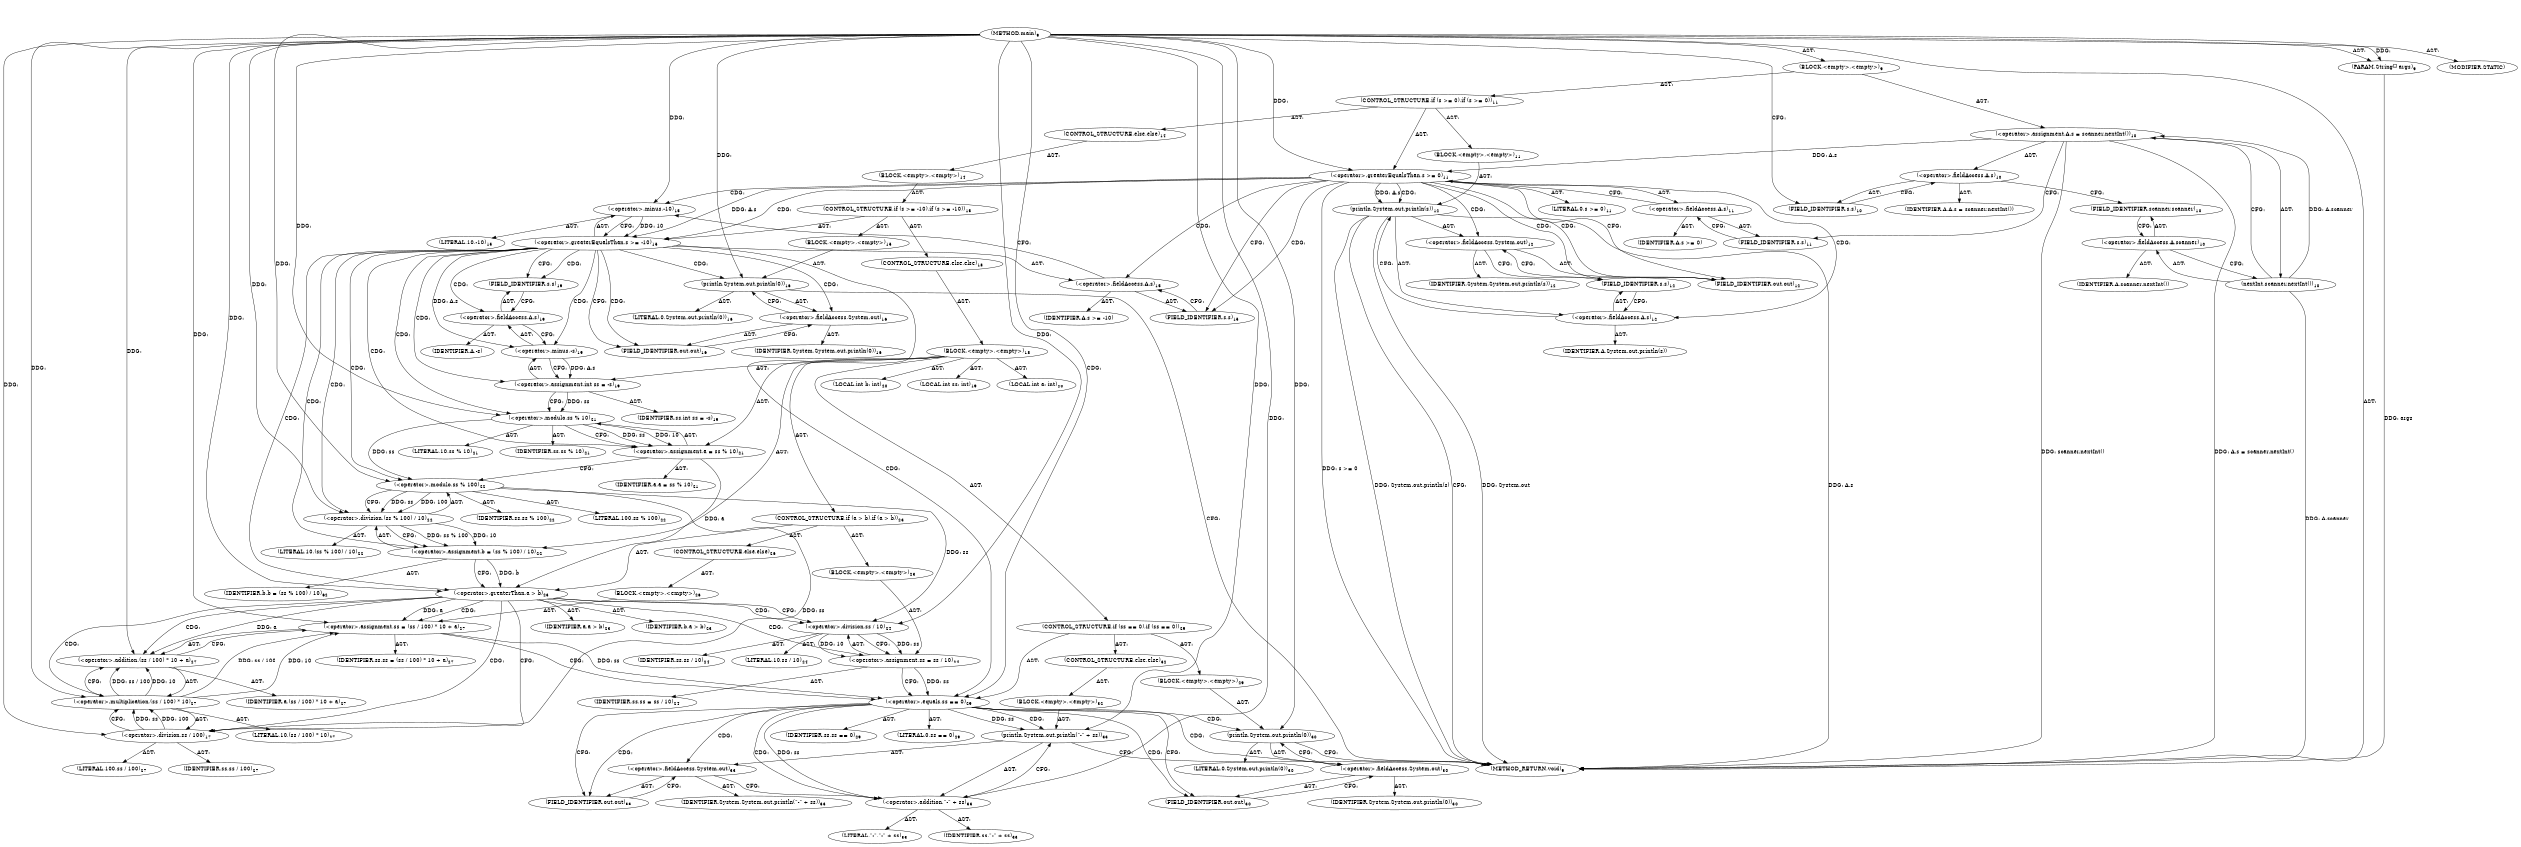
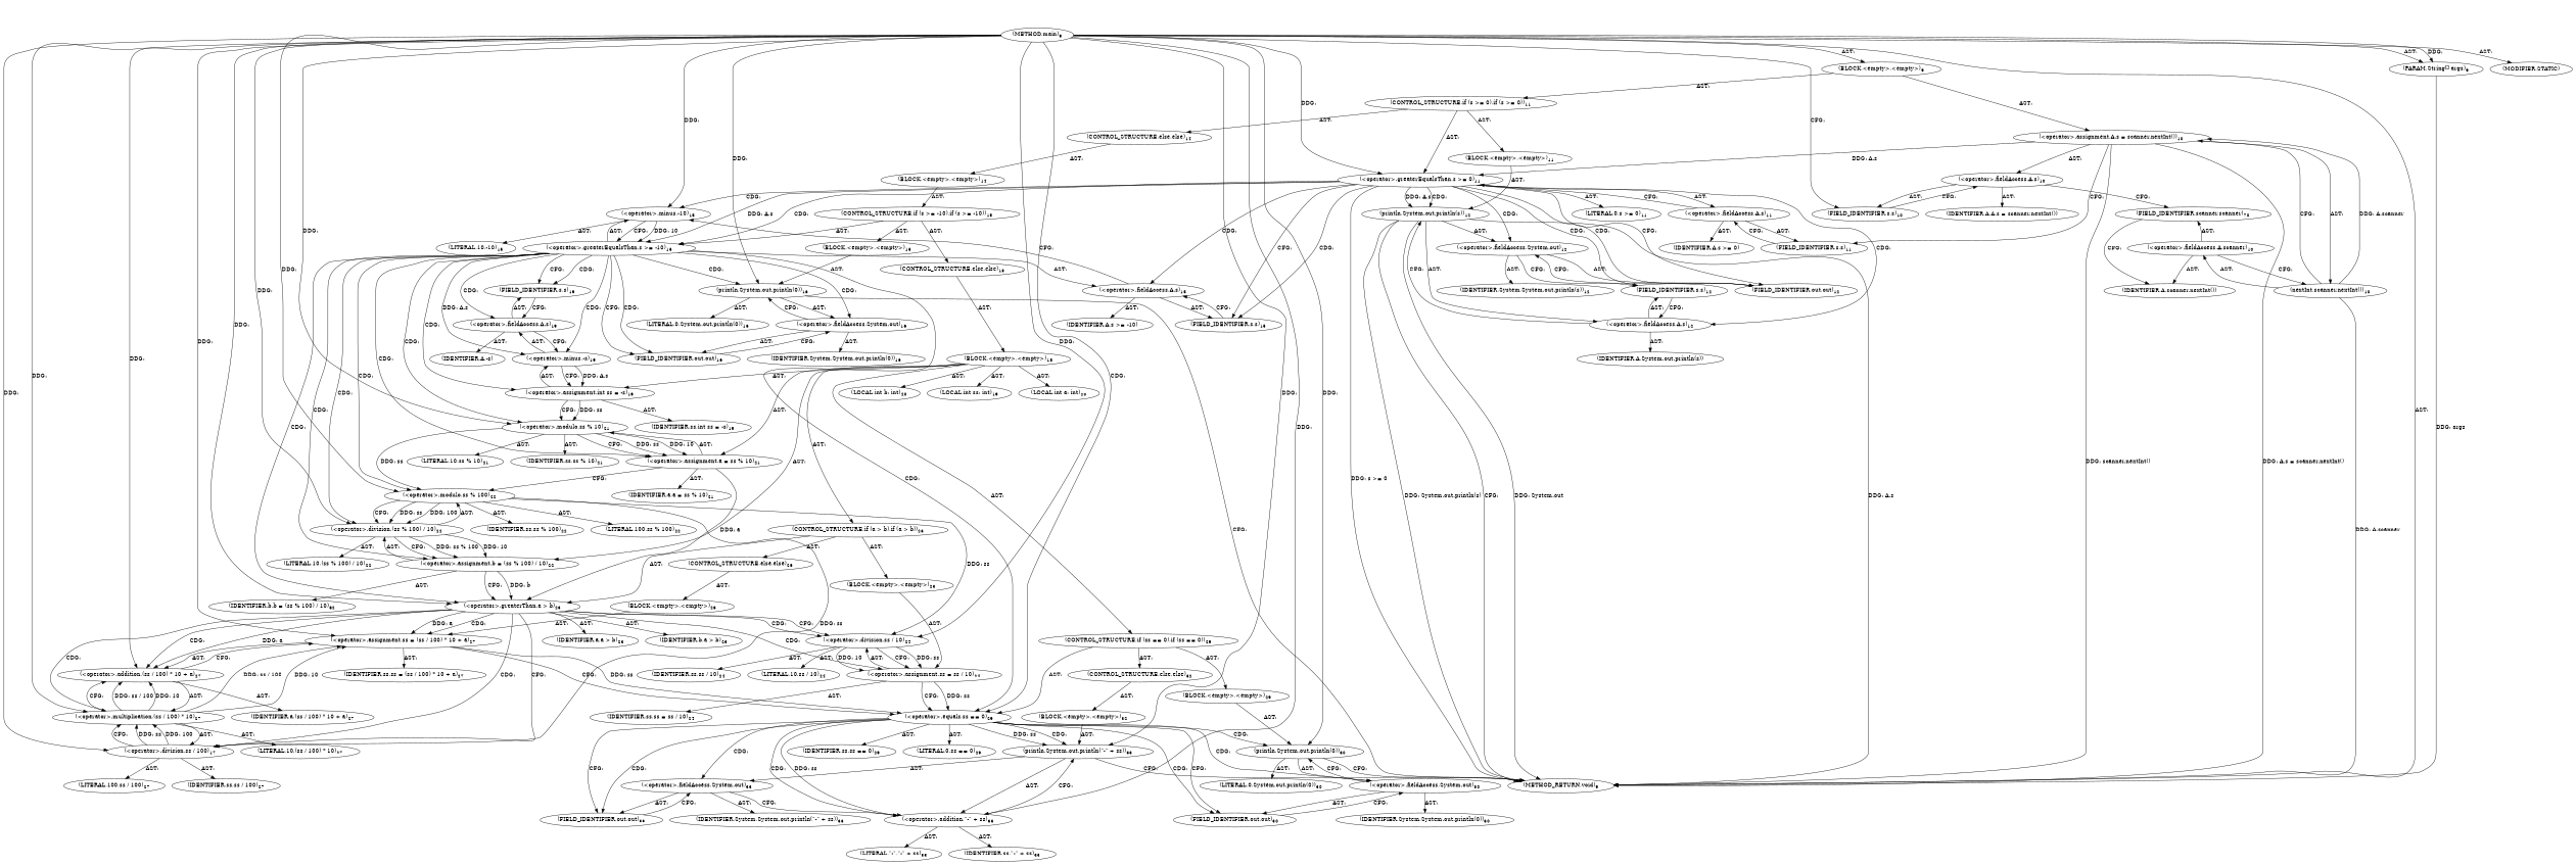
  digraph {
    n1 [label=<(METHOD,main)<SUB>9</SUB>>]
    n2 [label=<(PARAM,String[] args)<SUB>9</SUB>>]
    n3 [label=<(BLOCK,&lt;empty&gt;,&lt;empty&gt;)<SUB>9</SUB>>]
    n4 [label=<(FIELD_IDENTIFIER,s,s)<SUB>10</SUB>>]
    n5 [label=<(&lt;operator&gt;.greaterEqualsThan,s &gt;= 0)<SUB>11</SUB>>]
    n6 [label=<(&lt;operator&gt;.minus,-10)<SUB>15</SUB>>]
    n7 [label=<(println,System.out.println(0))<SUB>16</SUB>>]
    n8 [label=<(&lt;operator&gt;.modulo,ss % 10)<SUB>21</SUB>>]
    n9 [label=<(&lt;operator&gt;.division,(ss % 100) / 10)<SUB>22</SUB>>]
    n10 [label=<(&lt;operator&gt;.modulo,ss % 100)<SUB>22</SUB>>]
    n11 [label=<(&lt;operator&gt;.greaterThan,a &gt; b)<SUB>23</SUB>>]
    n12 [label=<(&lt;operator&gt;.division,ss / 10)<SUB>24</SUB>>]
    n13 [label=<(&lt;operator&gt;.assignment,ss = (ss / 100) * 10 + a)<SUB>27</SUB>>]
    n14 [label=<(&lt;operator&gt;.addition,(ss / 100) * 10 + a)<SUB>27</SUB>>]
    n15 [label=<(&lt;operator&gt;.multiplication,(ss / 100) * 10)<SUB>27</SUB>>]
    n16 [label=<(&lt;operator&gt;.division,ss / 100)<SUB>17</SUB>>]
    n17 [label=<(&lt;operator&gt;.equals,ss == 0)<SUB>29</SUB>>]
    n18 [label=<(println,System.out.println(0))<SUB>30</SUB>>]
    n19 [label=<(println,System.out.println(&quot;-&quot; + ss))<SUB>33</SUB>>]
    n20 [label=<(&lt;operator&gt;.addition,&quot;-&quot; + ss)<SUB>33</SUB>>]
    n21 [label=<(MODIFIER,STATIC)>]
    n22 [label=<(METHOD_RETURN,void)<SUB>9</SUB>>]
    n23 [label=<(&lt;operator&gt;.assignment,A.s = scanner.nextInt())<SUB>10</SUB>>]
    n24 [label=<(CONTROL_STRUCTURE,if (s &gt;= 0),if (s &gt;= 0))<SUB>11</SUB>>]
    n25 [label=<(&lt;operator&gt;.fieldAccess,A.s)<SUB>10</SUB>>]
    n26 [label=<(&lt;operator&gt;.fieldAccess,A.s)<SUB>11</SUB>>]
    n27 [label=<(LITERAL,0,s &gt;= 0)<SUB>11</SUB>>]
    n28 [label=<(println,System.out.println(s))<SUB>12</SUB>>]
    n29 [label=<(&lt;operator&gt;.fieldAccess,System.out)<SUB>12</SUB>>]
    n30 [label=<(FIELD_IDENTIFIER,out,out)<SUB>12</SUB>>]
    n31 [label=<(&lt;operator&gt;.fieldAccess,A.s)<SUB>12</SUB>>]
    n32 [label=<(FIELD_IDENTIFIER,s,s)<SUB>12</SUB>>]
    n33 [label=<(&lt;operator&gt;.greaterEqualsThan,s &gt;= -10)<SUB>15</SUB>>]
    n34 [label=<(&lt;operator&gt;.fieldAccess,A.s)<SUB>15</SUB>>]
    n35 [label=<(FIELD_IDENTIFIER,s,s)<SUB>15</SUB>>]
    n36 [label=<(LITERAL,10,-10)<SUB>15</SUB>>]
    n37 [label=<(&lt;operator&gt;.fieldAccess,System.out)<SUB>16</SUB>>]
    n38 [label=<(LITERAL,0,System.out.println(0))<SUB>16</SUB>>]
    n39 [label=<(&lt;operator&gt;.assignment,a = ss % 10)<SUB>21</SUB>>]
    n40 [label=<(IDENTIFIER,ss,ss % 10)<SUB>21</SUB>>]
    n41 [label=<(LITERAL,10,ss % 10)<SUB>21</SUB>>]
    n42 [label=<(&lt;operator&gt;.assignment,b = (ss % 100) / 10)<SUB>22</SUB>>]
    n43 [label=<(LITERAL,10,(ss % 100) / 10)<SUB>22</SUB>>]
    n44 [label=<(IDENTIFIER,ss,ss % 100)<SUB>22</SUB>>]
    n45 [label=<(LITERAL,100,ss % 100)<SUB>22</SUB>>]
    n46 [label=<(IDENTIFIER,a,a &gt; b)<SUB>23</SUB>>]
    n47 [label=<(IDENTIFIER,b,a &gt; b)<SUB>23</SUB>>]
    n48 [label=<(&lt;operator&gt;.assignment,ss = ss / 10)<SUB>24</SUB>>]
    n49 [label=<(IDENTIFIER,ss,ss / 10)<SUB>24</SUB>>]
    n50 [label=<(LITERAL,10,ss / 10)<SUB>24</SUB>>]
    n51 [label=<(IDENTIFIER,ss,ss = (ss / 100) * 10 + a)<SUB>27</SUB>>]
    n52 [label=<(IDENTIFIER,a,(ss / 100) * 10 + a)<SUB>27</SUB>>]
    n53 [label=<(LITERAL,10,(ss / 100) * 10)<SUB>27</SUB>>]
    n54 [label=<(IDENTIFIER,ss,ss / 100)<SUB>27</SUB>>]
    n55 [label=<(LITERAL,100,ss / 100)<SUB>27</SUB>>]
    n56 [label=<(IDENTIFIER,ss,ss == 0)<SUB>29</SUB>>]
    n57 [label=<(LITERAL,0,ss == 0)<SUB>29</SUB>>]
    n58 [label=<(&lt;operator&gt;.fieldAccess,System.out)<SUB>30</SUB>>]
    n59 [label=<(FIELD_IDENTIFIER,out,out)<SUB>30</SUB>>]
    n60 [label=<(&lt;operator&gt;.fieldAccess,System.out)<SUB>33</SUB>>]
    n61 [label=<(FIELD_IDENTIFIER,out,out)<SUB>33</SUB>>]
    n62 [label=<(LITERAL,0,System.out.println(0))<SUB>30</SUB>>]
    n63 [label=<(LITERAL,&quot;-&quot;,&quot;-&quot; + ss)<SUB>33</SUB>>]
    n64 [label=<(IDENTIFIER,ss,&quot;-&quot; + ss)<SUB>33</SUB>>]
    n65 [label=<(nextInt,scanner.nextInt())<SUB>10</SUB>>]
    n66 [label=<(FIELD_IDENTIFIER,s,s)<SUB>11</SUB>>]
    n67 [label=<(BLOCK,&lt;empty&gt;,&lt;empty&gt;)<SUB>11</SUB>>]
    n68 [label=<(CONTROL_STRUCTURE,else,else)<SUB>14</SUB>>]
    n69 [label=<(IDENTIFIER,A,A.s = scanner.nextInt())>]
-   n70 [label=<(FIELD_IDENTIFIER,scanner,scanner)<SUB>10</SUB>>]
+   n70 [label=<(FIELD_IDENTIFIER,scanner,scanner)<SUB>70</SUB>>]
    n71 [label=<(&lt;operator&gt;.fieldAccess,A.scanner)<SUB>10</SUB>>]
    n72 [label=<(IDENTIFIER,A,scanner.nextInt())>]
    n73 [label=<(BLOCK,&lt;empty&gt;,&lt;empty&gt;)<SUB>14</SUB>>]
    n74 [label=<(IDENTIFIER,A,s &gt;= 0)>]
    n75 [label=<(IDENTIFIER,System,System.out.println(s))<SUB>12</SUB>>]
    n76 [label=<(IDENTIFIER,A,System.out.println(s))>]
    n77 [label=<(FIELD_IDENTIFIER,out,out)<SUB>16</SUB>>]
    n78 [label=<(&lt;operator&gt;.assignment,int ss = -s)<SUB>19</SUB>>]
    n79 [label=<(&lt;operator&gt;.minus,-s)<SUB>19</SUB>>]
    n80 [label=<(&lt;operator&gt;.fieldAccess,A.s)<SUB>19</SUB>>]
    n81 [label=<(FIELD_IDENTIFIER,s,s)<SUB>19</SUB>>]
    n82 [label=<(IDENTIFIER,A,s &gt;= -10)>]
    n83 [label=<(CONTROL_STRUCTURE,if (s &gt;= -10),if (s &gt;= -10))<SUB>15</SUB>>]
    n84 [label=<(BLOCK,&lt;empty&gt;,&lt;empty&gt;)<SUB>15</SUB>>]
    n85 [label=<(CONTROL_STRUCTURE,else,else)<SUB>18</SUB>>]
    n86 [label=<(BLOCK,&lt;empty&gt;,&lt;empty&gt;)<SUB>18</SUB>>]
    n87 [label=<(IDENTIFIER,System,System.out.println(0))<SUB>16</SUB>>]
    n88 [label=<(IDENTIFIER,ss,int ss = -s)<SUB>19</SUB>>]
    n89 [label=<(IDENTIFIER,A,-s)>]
    n90 [label=<(IDENTIFIER,a,a = ss % 10)<SUB>21</SUB>>]
    n91 [label=<(IDENTIFIER,b,b = (ss % 100) / 10)<SUB>62</SUB>>]
    n92 [label=<(LOCAL,int ss: int)<SUB>19</SUB>>]
    n93 [label=<(LOCAL,int a: int)<SUB>20</SUB>>]
    n94 [label=<(LOCAL,int b: int)<SUB>20</SUB>>]
    n95 [label=<(CONTROL_STRUCTURE,if (a &gt; b),if (a &gt; b))<SUB>23</SUB>>]
    n96 [label=<(CONTROL_STRUCTURE,if (ss == 0),if (ss == 0))<SUB>29</SUB>>]
    n97 [label=<(BLOCK,&lt;empty&gt;,&lt;empty&gt;)<SUB>23</SUB>>]
    n98 [label=<(CONTROL_STRUCTURE,else,else)<SUB>26</SUB>>]
    n99 [label=<(BLOCK,&lt;empty&gt;,&lt;empty&gt;)<SUB>29</SUB>>]
    n100 [label=<(CONTROL_STRUCTURE,else,else)<SUB>32</SUB>>]
    n101 [label=<(BLOCK,&lt;empty&gt;,&lt;empty&gt;)<SUB>26</SUB>>]
    n102 [label=<(IDENTIFIER,ss,ss = ss / 10)<SUB>24</SUB>>]
    n103 [label=<(BLOCK,&lt;empty&gt;,&lt;empty&gt;)<SUB>32</SUB>>]
    n104 [label=<(IDENTIFIER,System,System.out.println(0))<SUB>30</SUB>>]
    n105 [label=<(IDENTIFIER,System,System.out.println(&quot;-&quot; + ss))<SUB>33</SUB>>]
    n1 -> n2 [label="AST: "]
    n1 -> n2 [label="DDG: "]
    n1 -> n3 [label="AST: "]
    n1 -> n4 [label="CFG: "]
    n1 -> n5 [label="DDG: "]
    n1 -> n6 [label="DDG: "]
    n1 -> n7 [label="DDG: "]
    n1 -> n8 [label="DDG: "]
    n1 -> n9 [label="DDG: "]
    n1 -> n10 [label="DDG: "]
    n1 -> n11 [label="DDG: "]
    n1 -> n12 [label="DDG: "]
    n1 -> n13 [label="DDG: "]
    n1 -> n14 [label="DDG: "]
    n1 -> n15 [label="DDG: "]
    n1 -> n16 [label="DDG: "]
    n1 -> n17 [label="CDG: "]
    n1 -> n18 [label="DDG: "]
    n1 -> n19 [label="DDG: "]
    n1 -> n20 [label="DDG: "]
    n1 -> n21 [label="AST: "]
    n1 -> n22 [label="AST: "]
    n2 -> n22 [label="DDG: args"]
    n3 -> n23 [label="AST: "]
    n3 -> n24 [label="AST: "]
    n4 -> n25 [label="CFG: "]
    n5 -> n6 [label="CDG: "]
    n5 -> n22 [label="DDG: s &gt;= 0"]
    n5 -> n26 [label="AST: "]
    n5 -> n27 [label="AST: "]
    n5 -> n28 [label="DDG: A.s"]
    n5 -> n28 [label="CDG: "]
    n5 -> n29 [label="CDG: "]
    n5 -> n30 [label="CFG: "]
    n5 -> n30 [label="CDG: "]
    n5 -> n31 [label="CDG: "]
    n5 -> n32 [label="CDG: "]
    n5 -> n33 [label="DDG: A.s"]
    n5 -> n33 [label="CDG: "]
    n5 -> n34 [label="CDG: "]
    n5 -> n35 [label="CFG: "]
    n5 -> n35 [label="CDG: "]
    n6 -> n33 [label="CFG: "]
    n6 -> n33 [label="DDG: 10"]
    n6 -> n36 [label="AST: "]
    n7 -> n22 [label="CFG: "]
    n7 -> n37 [label="AST: "]
    n7 -> n38 [label="AST: "]
    n8 -> n10 [label="DDG: ss"]
    n8 -> n39 [label="CFG: "]
    n8 -> n39 [label="DDG: ss"]
    n8 -> n39 [label="DDG: 10"]
    n8 -> n40 [label="AST: "]
    n8 -> n41 [label="AST: "]
    n9 -> n10 [label="AST: "]
    n9 -> n42 [label="CFG: "]
    n9 -> n42 [label="DDG: ss % 100"]
    n9 -> n42 [label="DDG: 10"]
    n9 -> n43 [label="AST: "]
    n10 -> n9 [label="CFG: "]
    n10 -> n9 [label="DDG: ss"]
    n10 -> n9 [label="DDG: 100"]
    n10 -> n12 [label="DDG: ss"]
    n10 -> n16 [label="DDG: ss"]
    n10 -> n44 [label="AST: "]
    n10 -> n45 [label="AST: "]
    n11 -> n12 [label="CFG: "]
    n11 -> n12 [label="CDG: "]
    n11 -> n13 [label="DDG: a"]
    n11 -> n13 [label="CDG: "]
    n11 -> n14 [label="DDG: a"]
    n11 -> n14 [label="CDG: "]
    n11 -> n15 [label="CDG: "]
    n11 -> n16 [label="CFG: "]
    n11 -> n16 [label="CDG: "]
    n11 -> n46 [label="AST: "]
    n11 -> n47 [label="AST: "]
    n11 -> n48 [label="CDG: "]
    n12 -> n48 [label="CFG: "]
    n12 -> n48 [label="DDG: ss"]
    n12 -> n48 [label="DDG: 10"]
    n12 -> n49 [label="AST: "]
    n12 -> n50 [label="AST: "]
    n13 -> n14 [label="AST: "]
    n13 -> n17 [label="CFG: "]
    n13 -> n17 [label="DDG: ss"]
    n13 -> n51 [label="AST: "]
    n14 -> n13 [label="CFG: "]
    n14 -> n15 [label="AST: "]
    n14 -> n52 [label="AST: "]
    n15 -> n13 [label="DDG: ss / 100"]
    n15 -> n13 [label="DDG: 10"]
    n15 -> n14 [label="CFG: "]
    n15 -> n14 [label="DDG: ss / 100"]
    n15 -> n14 [label="DDG: 10"]
    n15 -> n16 [label="AST: "]
    n15 -> n53 [label="AST: "]
    n16 -> n15 [label="CFG: "]
    n16 -> n15 [label="DDG: ss"]
    n16 -> n15 [label="DDG: 100"]
    n16 -> n54 [label="AST: "]
    n16 -> n55 [label="AST: "]
    n17 -> n18 [label="CDG: "]
    n17 -> n19 [label="DDG: ss"]
    n17 -> n19 [label="CDG: "]
    n17 -> n20 [label="DDG: ss"]
    n17 -> n20 [label="CDG: "]
    n17 -> n56 [label="AST: "]
    n17 -> n57 [label="AST: "]
    n17 -> n58 [label="CDG: "]
    n17 -> n59 [label="CFG: "]
    n17 -> n59 [label="CDG: "]
    n17 -> n60 [label="CDG: "]
    n17 -> n61 [label="CFG: "]
    n17 -> n61 [label="CDG: "]
    n18 -> n22 [label="CFG: "]
    n18 -> n58 [label="AST: "]
    n18 -> n62 [label="AST: "]
    n19 -> n20 [label="AST: "]
    n19 -> n22 [label="CFG: "]
    n19 -> n60 [label="AST: "]
    n20 -> n19 [label="CFG: "]
    n20 -> n63 [label="AST: "]
    n20 -> n64 [label="AST: "]
    n23 -> n5 [label="DDG: A.s"]
    n23 -> n22 [label="DDG: scanner.nextInt()"]
    n23 -> n22 [label="DDG: A.s = scanner.nextInt()"]
    n23 -> n25 [label="AST: "]
    n23 -> n65 [label="AST: "]
    n23 -> n66 [label="CFG: "]
    n24 -> n5 [label="AST: "]
    n24 -> n67 [label="AST: "]
    n24 -> n68 [label="AST: "]
    n25 -> n4 [label="AST: "]
    n25 -> n69 [label="AST: "]
    n25 -> n70 [label="CFG: "]
    n26 -> n5 [label="CFG: "]
    n26 -> n66 [label="AST: "]
    n26 -> n74 [label="AST: "]
    n28 -> n22 [label="CFG: "]
    n28 -> n22 [label="DDG: System.out"]
    n28 -> n22 [label="DDG: A.s"]
    n28 -> n22 [label="DDG: System.out.println(s)"]
    n28 -> n29 [label="AST: "]
    n28 -> n31 [label="AST: "]
    n29 -> n30 [label="AST: "]
    n29 -> n32 [label="CFG: "]
    n29 -> n75 [label="AST: "]
    n30 -> n29 [label="CFG: "]
    n31 -> n28 [label="CFG: "]
    n31 -> n32 [label="AST: "]
    n31 -> n76 [label="AST: "]
    n32 -> n31 [label="CFG: "]
    n33 -> n6 [label="AST: "]
    n33 -> n7 [label="CDG: "]
    n33 -> n8 [label="CDG: "]
    n33 -> n9 [label="CDG: "]
    n33 -> n10 [label="CDG: "]
    n33 -> n11 [label="CDG: "]
    n33 -> n17 [label="CDG: "]
    n33 -> n34 [label="AST: "]
    n33 -> n37 [label="CDG: "]
    n33 -> n39 [label="CDG: "]
    n33 -> n42 [label="CDG: "]
    n33 -> n77 [label="CFG: "]
    n33 -> n77 [label="CDG: "]
    n33 -> n78 [label="CDG: "]
    n33 -> n79 [label="DDG: A.s"]
    n33 -> n79 [label="CDG: "]
    n33 -> n80 [label="CDG: "]
    n33 -> n81 [label="CFG: "]
    n33 -> n81 [label="CDG: "]
    n34 -> n6 [label="CFG: "]
    n34 -> n35 [label="AST: "]
    n34 -> n82 [label="AST: "]
    n35 -> n34 [label="CFG: "]
    n37 -> n7 [label="CFG: "]
    n37 -> n77 [label="AST: "]
    n37 -> n87 [label="AST: "]
    n39 -> n8 [label="AST: "]
    n39 -> n10 [label="CFG: "]
    n39 -> n11 [label="DDG: a"]
    n39 -> n90 [label="AST: "]
    n42 -> n9 [label="AST: "]
    n42 -> n11 [label="CFG: "]
    n42 -> n11 [label="DDG: b"]
    n42 -> n91 [label="AST: "]
    n48 -> n12 [label="AST: "]
    n48 -> n17 [label="CFG: "]
    n48 -> n17 [label="DDG: ss"]
    n48 -> n102 [label="AST: "]
    n58 -> n18 [label="CFG: "]
    n58 -> n59 [label="AST: "]
    n58 -> n104 [label="AST: "]
    n59 -> n58 [label="CFG: "]
    n60 -> n20 [label="CFG: "]
    n60 -> n61 [label="AST: "]
    n60 -> n105 [label="AST: "]
    n61 -> n60 [label="CFG: "]
    n65 -> n22 [label="DDG: A.scanner"]
    n65 -> n23 [label="CFG: "]
    n65 -> n23 [label="DDG: A.scanner"]
    n65 -> n71 [label="AST: "]
    n66 -> n26 [label="CFG: "]
    n67 -> n28 [label="AST: "]
    n68 -> n73 [label="AST: "]
-   n70 -> n71 [label="CFG: "]
+   n70 -> n72 [label="CFG: "]
    n71 -> n65 [label="CFG: "]
    n71 -> n70 [label="AST: "]
    n71 -> n72 [label="AST: "]
    n73 -> n83 [label="AST: "]
    n77 -> n37 [label="CFG: "]
    n78 -> n8 [label="CFG: "]
    n78 -> n8 [label="DDG: ss"]
    n78 -> n79 [label="AST: "]
    n78 -> n88 [label="AST: "]
    n79 -> n78 [label="CFG: "]
    n79 -> n78 [label="DDG: A.s"]
    n79 -> n80 [label="AST: "]
    n80 -> n79 [label="CFG: "]
    n80 -> n81 [label="AST: "]
    n80 -> n89 [label="AST: "]
    n81 -> n80 [label="CFG: "]
    n83 -> n33 [label="AST: "]
    n83 -> n84 [label="AST: "]
    n83 -> n85 [label="AST: "]
    n84 -> n7 [label="AST: "]
    n85 -> n86 [label="AST: "]
    n86 -> n39 [label="AST: "]
    n86 -> n42 [label="AST: "]
    n86 -> n78 [label="AST: "]
    n86 -> n92 [label="AST: "]
    n86 -> n93 [label="AST: "]
    n86 -> n94 [label="AST: "]
    n86 -> n95 [label="AST: "]
    n86 -> n96 [label="AST: "]
    n95 -> n11 [label="AST: "]
    n95 -> n97 [label="AST: "]
    n95 -> n98 [label="AST: "]
    n96 -> n17 [label="AST: "]
    n96 -> n99 [label="AST: "]
    n96 -> n100 [label="AST: "]
    n97 -> n48 [label="AST: "]
    n98 -> n101 [label="AST: "]
    n99 -> n18 [label="AST: "]
    n100 -> n103 [label="AST: "]
    n101 -> n13 [label="AST: "]
    n103 -> n19 [label="AST: "]
  }
